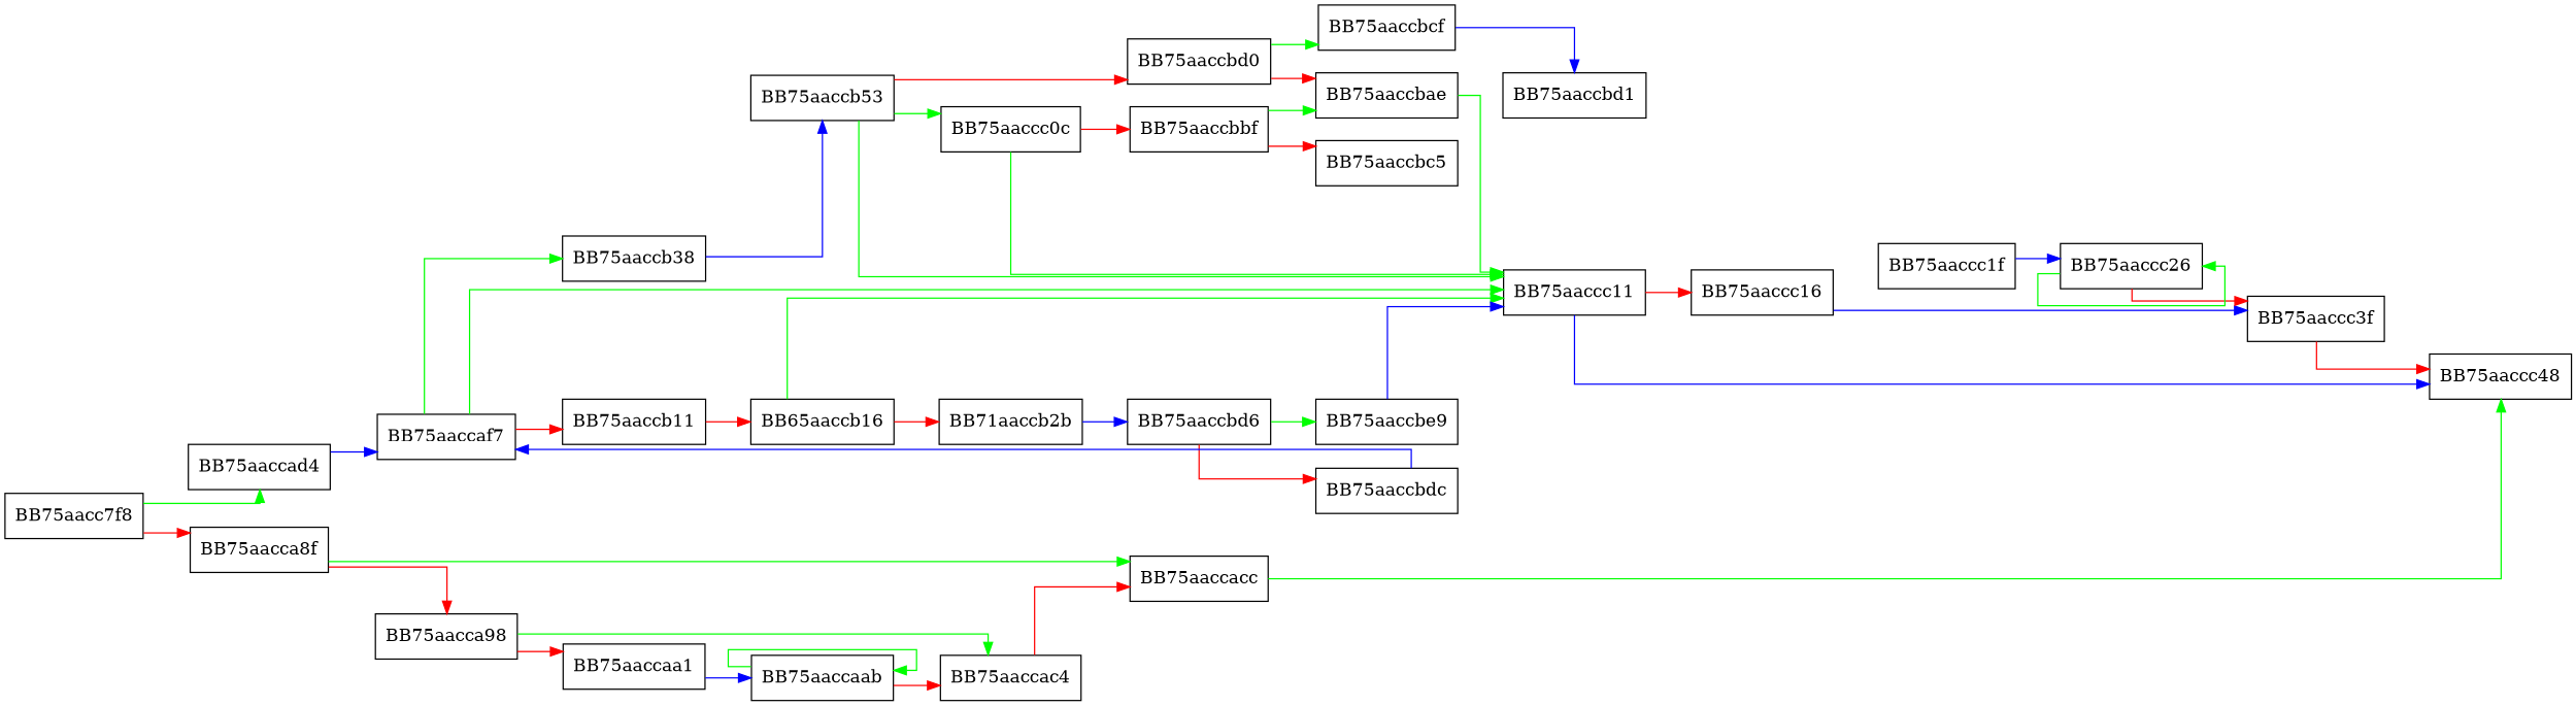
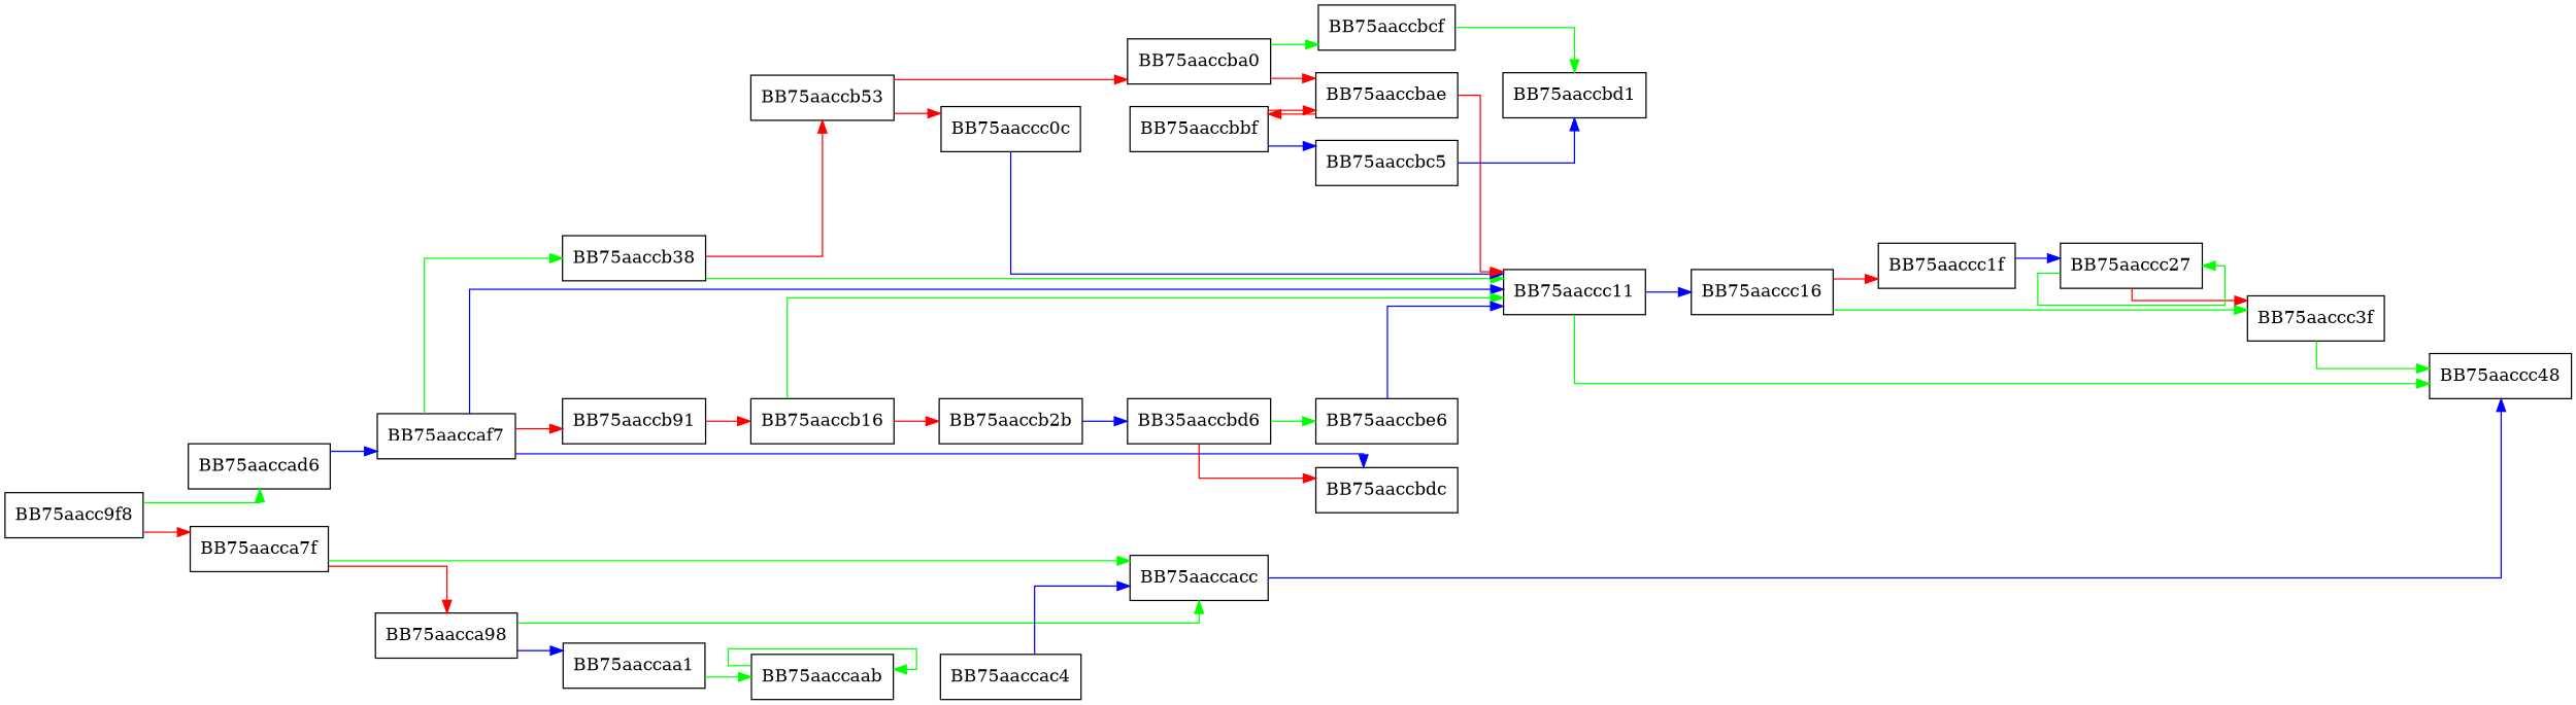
  digraph {
    rankdir=LR
    splines=ortho
    node [shape=box]
    edge [color=red]
-   BB75aacc9f8 [label=BB75aacc7f8]
-   BB75aaccad6 [label=BB75aaccad4]
-   BB75aacca8f
+   BB75aacc9f8
+   BB75aaccad6
+   BB75aacca8f [label=BB75aacca7f]
    BB75aaccaf7
    BB75aaccacc
    BB75aacca98
    BB75aaccc11
-   BB75aaccb11
+   BB75aaccb11 [label=BB75aaccb91]
    BB75aaccb38
    BB75aaccc48
    BB75aaccac4
    BB75aaccaa1
    BB75aaccaab
    BB75aaccc16
-   BB75aaccb16 [label=BB65aaccb16]
+   BB75aaccb16
    BB75aaccc3f
    BB75aaccc1f
    BB75aaccb53
-   BB75aaccb2b [label=BB71aaccb2b]
+   BB75aaccb2b
    BB75aaccc0c
-   BB75aaccba0 [label=BB75aaccbd0]
-   BB75aaccbd6
-   BB75aaccbe9
+   BB75aaccba0
+   BB75aaccbd6 [label=BB35aaccbd6]
+   BB75aaccbe9 [label=BB75aaccbe6]
    BB75aaccbdc
    BB75aaccbcf
    BB75aaccbae
    BB75aaccbd1
    BB75aaccbbf
    BB75aaccbc5
-   BB75aaccc26
+   BB75aaccc26 [label=BB75aaccc27]
    BB75aacc9f8 -> BB75aaccad6 [color=green]
    BB75aacc9f8 -> BB75aacca8f
    BB75aaccad6 -> BB75aaccaf7 [color=blue]
    BB75aacca8f -> BB75aaccacc [color=green]
    BB75aacca8f -> BB75aacca98
-   BB75aaccaf7 -> BB75aaccc11 [color=green]
+   BB75aaccaf7 -> BB75aaccc11 [color=blue]
    BB75aaccaf7 -> BB75aaccb11
    BB75aaccaf7 -> BB75aaccb38 [color=green]
-   BB75aaccacc -> BB75aaccc48 [color=green]
-   BB75aacca98 -> BB75aaccac4 [color=green]
-   BB75aacca98 -> BB75aaccaa1
-   BB75aaccc11 -> BB75aaccc48 [color=blue]
-   BB75aaccc11 -> BB75aaccc16
+   BB75aaccacc -> BB75aaccc48 [color=blue]
+   BB75aacca98 -> BB75aaccacc [color=green]
+   BB75aacca98 -> BB75aaccaa1 [color=blue]
+   BB75aaccc11 -> BB75aaccc48 [color=green]
+   BB75aaccc11 -> BB75aaccc16 [color=blue]
    BB75aaccb11 -> BB75aaccb16
-   BB75aaccb53 -> BB75aaccc11 [color=green]
-   BB75aaccb38 -> BB75aaccb53 [color=blue]
-   BB75aaccac4 -> BB75aaccacc
-   BB75aaccaa1 -> BB75aaccaab [color=blue]
-   BB75aaccaab -> BB75aaccac4
+   BB75aaccb38 -> BB75aaccc11 [color=green]
+   BB75aaccb38 -> BB75aaccb53
+   BB75aaccac4 -> BB75aaccacc [color=blue]
+   BB75aaccaa1 -> BB75aaccaab [color=green]
    BB75aaccaab -> BB75aaccaab [color=green]
-   BB75aaccc16 -> BB75aaccc3f [color=blue]
+   BB75aaccc16 -> BB75aaccc3f [color=green]
+   BB75aaccc16 -> BB75aaccc1f
    BB75aaccb16 -> BB75aaccc11 [color=green]
    BB75aaccb16 -> BB75aaccb2b
-   BB75aaccc3f -> BB75aaccc48
+   BB75aaccc3f -> BB75aaccc48 [color=green]
    BB75aaccc1f -> BB75aaccc26 [color=blue]
-   BB75aaccb53 -> BB75aaccc0c [color=green]
+   BB75aaccb53 -> BB75aaccc0c
    BB75aaccb53 -> BB75aaccba0
    BB75aaccb2b -> BB75aaccbd6 [color=blue]
-   BB75aaccc0c -> BB75aaccc11 [color=green]
+   BB75aaccc0c -> BB75aaccc11 [color=blue]
    BB75aaccba0 -> BB75aaccbcf [color=green]
    BB75aaccba0 -> BB75aaccbae
    BB75aaccbd6 -> BB75aaccbe9 [color=green]
    BB75aaccbd6 -> BB75aaccbdc
    BB75aaccbe9 -> BB75aaccc11 [color=blue]
-   BB75aaccbdc -> BB75aaccaf7 [color=blue]
-   BB75aaccbcf -> BB75aaccbd1 [color=blue]
-   BB75aaccbae -> BB75aaccc11 [color=green]
-   BB75aaccc0c -> BB75aaccbbf
-   BB75aaccbbf -> BB75aaccbae [color=green]
-   BB75aaccbbf -> BB75aaccbc5
+   BB75aaccaf7 -> BB75aaccbdc [color=blue]
+   BB75aaccbcf -> BB75aaccbd1 [color=green]
+   BB75aaccbae -> BB75aaccc11
+   BB75aaccbae -> BB75aaccbbf
+   BB75aaccbbf -> BB75aaccbae
+   BB75aaccbbf -> BB75aaccbc5 [color=blue]
+   BB75aaccbc5 -> BB75aaccbd1 [color=blue]
    BB75aaccc26 -> BB75aaccc3f
    BB75aaccc26 -> BB75aaccc26 [color=green]
  }
